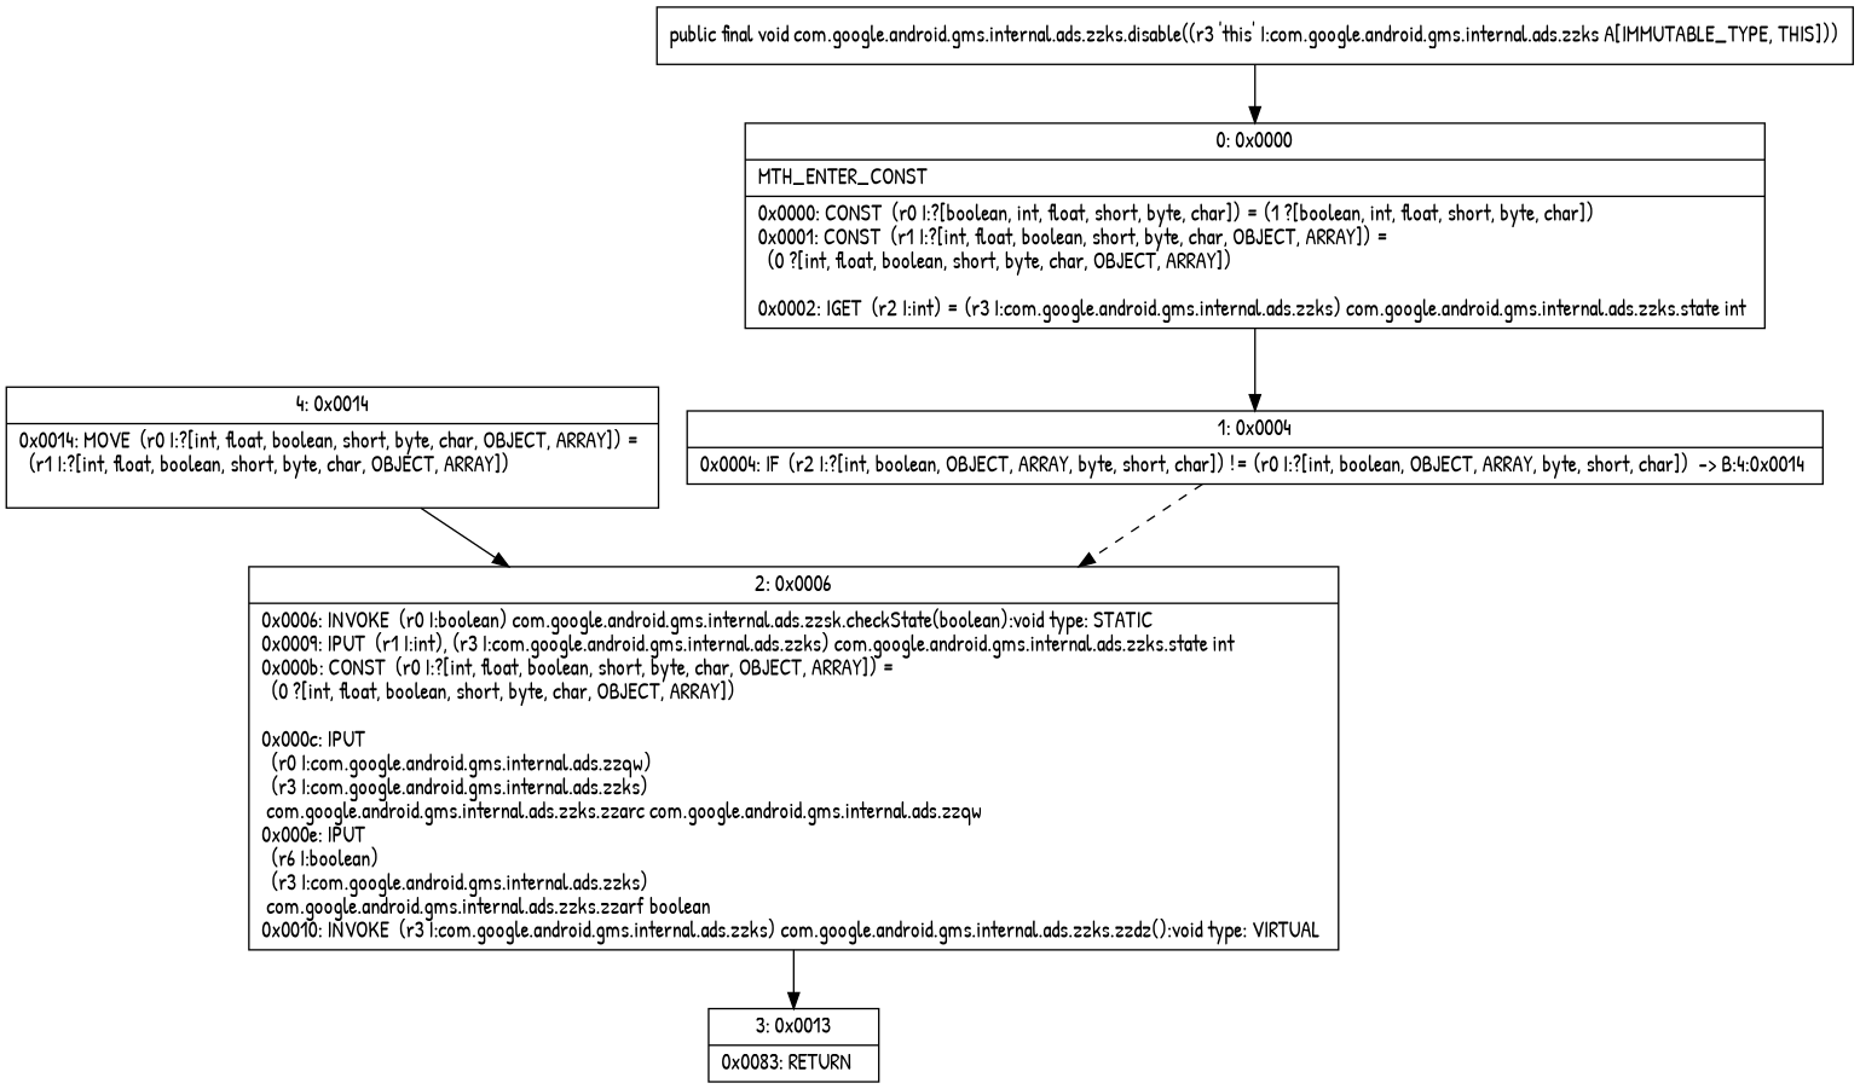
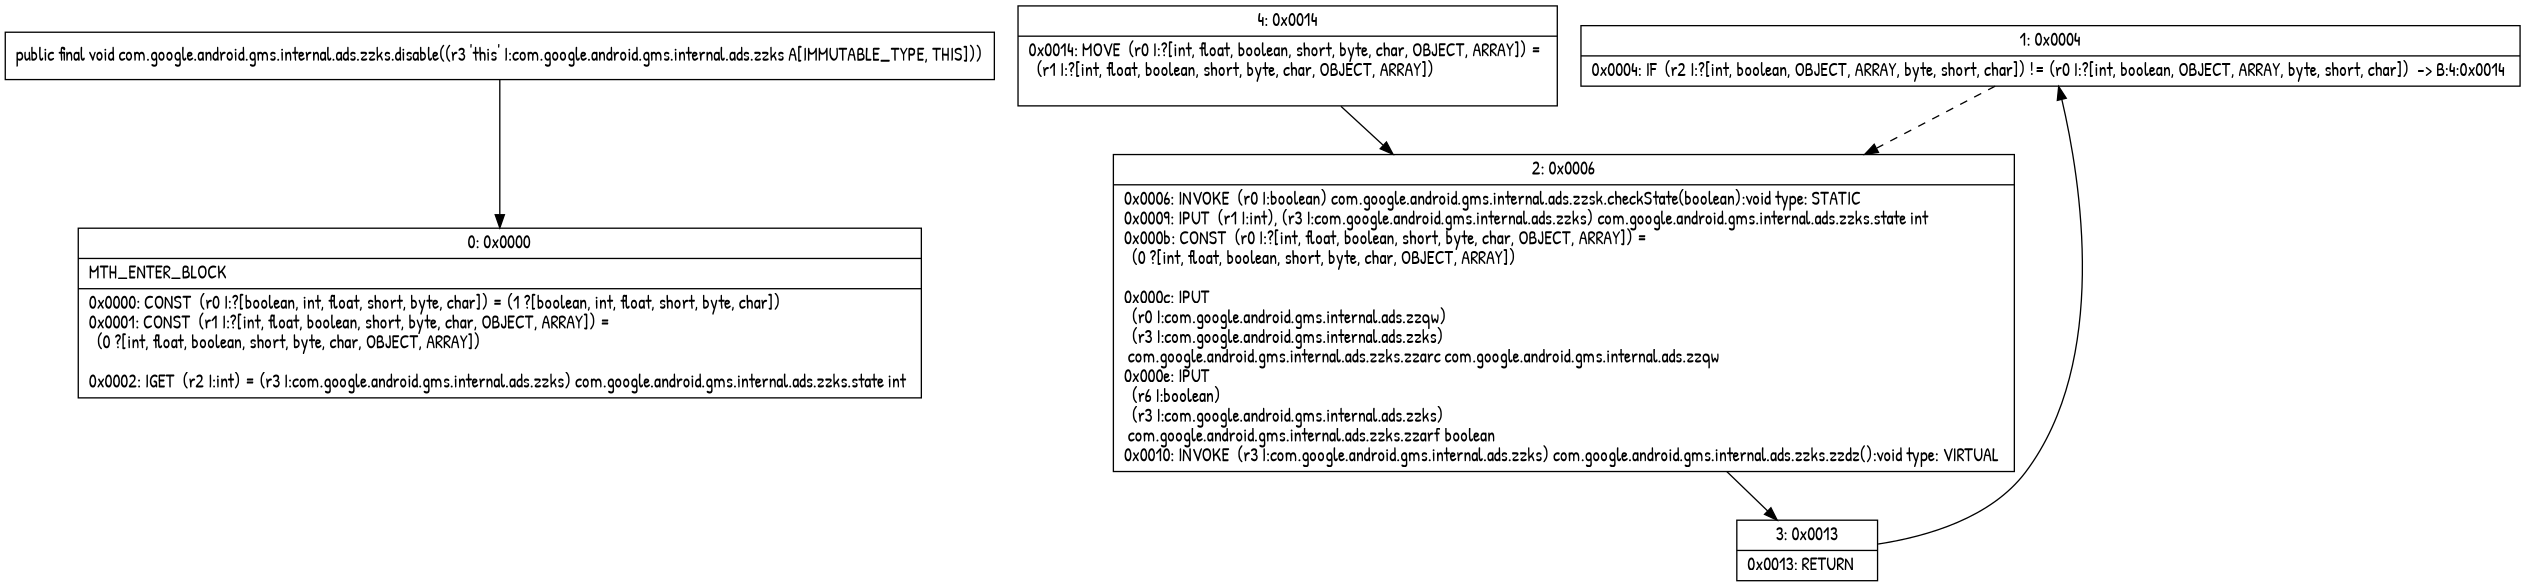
  digraph {
    fontname="Patrick Hand"
    node [fontname="Patrick Hand" shape=record]
    edge [fontname="Patrick Hand"]
-   n1 [label="{0\:\ 0x0000|MTH_ENTER_CONST\l|0x0000: CONST  (r0 I:?[boolean, int, float, short, byte, char]) = (1 ?[boolean, int, float, short, byte, char]) \l0x0001: CONST  (r1 I:?[int, float, boolean, short, byte, char, OBJECT, ARRAY]) = \l  (0 ?[int, float, boolean, short, byte, char, OBJECT, ARRAY])\l \l0x0002: IGET  (r2 I:int) = (r3 I:com.google.android.gms.internal.ads.zzks) com.google.android.gms.internal.ads.zzks.state int \l}"]
+   n1 [label="{0\:\ 0x0000|MTH_ENTER_BLOCK\l|0x0000: CONST  (r0 I:?[boolean, int, float, short, byte, char]) = (1 ?[boolean, int, float, short, byte, char]) \l0x0001: CONST  (r1 I:?[int, float, boolean, short, byte, char, OBJECT, ARRAY]) = \l  (0 ?[int, float, boolean, short, byte, char, OBJECT, ARRAY])\l \l0x0002: IGET  (r2 I:int) = (r3 I:com.google.android.gms.internal.ads.zzks) com.google.android.gms.internal.ads.zzks.state int \l}"]
    n2 [label="{1\:\ 0x0004|0x0004: IF  (r2 I:?[int, boolean, OBJECT, ARRAY, byte, short, char]) != (r0 I:?[int, boolean, OBJECT, ARRAY, byte, short, char])  \-\> B:4:0x0014 \l}"]
    n3 [label="{2\:\ 0x0006|0x0006: INVOKE  (r0 I:boolean) com.google.android.gms.internal.ads.zzsk.checkState(boolean):void type: STATIC \l0x0009: IPUT  (r1 I:int), (r3 I:com.google.android.gms.internal.ads.zzks) com.google.android.gms.internal.ads.zzks.state int \l0x000b: CONST  (r0 I:?[int, float, boolean, short, byte, char, OBJECT, ARRAY]) = \l  (0 ?[int, float, boolean, short, byte, char, OBJECT, ARRAY])\l \l0x000c: IPUT  \l  (r0 I:com.google.android.gms.internal.ads.zzqw)\l  (r3 I:com.google.android.gms.internal.ads.zzks)\l com.google.android.gms.internal.ads.zzks.zzarc com.google.android.gms.internal.ads.zzqw \l0x000e: IPUT  \l  (r6 I:boolean)\l  (r3 I:com.google.android.gms.internal.ads.zzks)\l com.google.android.gms.internal.ads.zzks.zzarf boolean \l0x0010: INVOKE  (r3 I:com.google.android.gms.internal.ads.zzks) com.google.android.gms.internal.ads.zzks.zzdz():void type: VIRTUAL \l}"]
-   n4 [label="{3\:\ 0x0013|0x0083: RETURN   \l}"]
+   n4 [label="{3\:\ 0x0013|0x0013: RETURN   \l}"]
    n5 [label="{4\:\ 0x0014|0x0014: MOVE  (r0 I:?[int, float, boolean, short, byte, char, OBJECT, ARRAY]) = \l  (r1 I:?[int, float, boolean, short, byte, char, OBJECT, ARRAY])\l \l}"]
    n6 [label="{public final void com.google.android.gms.internal.ads.zzks.disable((r3 'this' I:com.google.android.gms.internal.ads.zzks A[IMMUTABLE_TYPE, THIS])) }"]
-   n1 -> n2
+   n4 -> n2
    n2 -> n3 [style=dashed]
    n3 -> n4
    n5 -> n3
    n6 -> n1
  }
